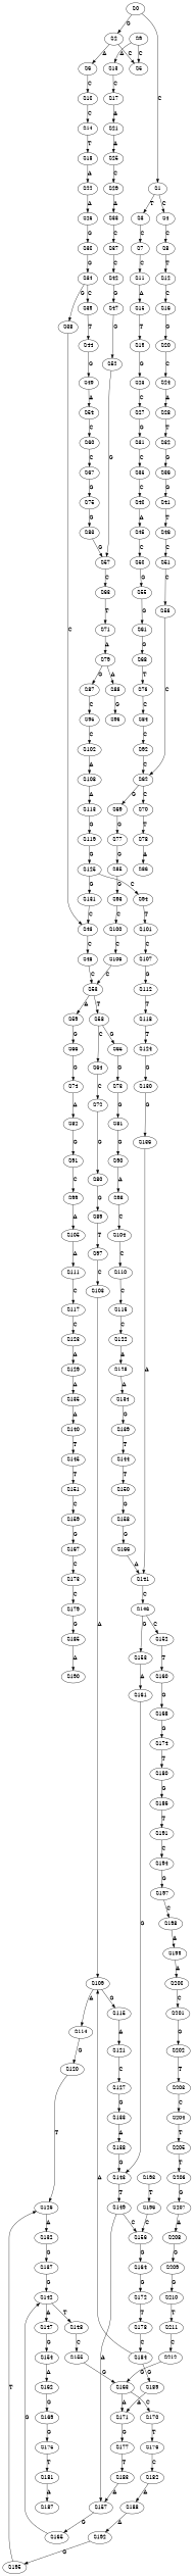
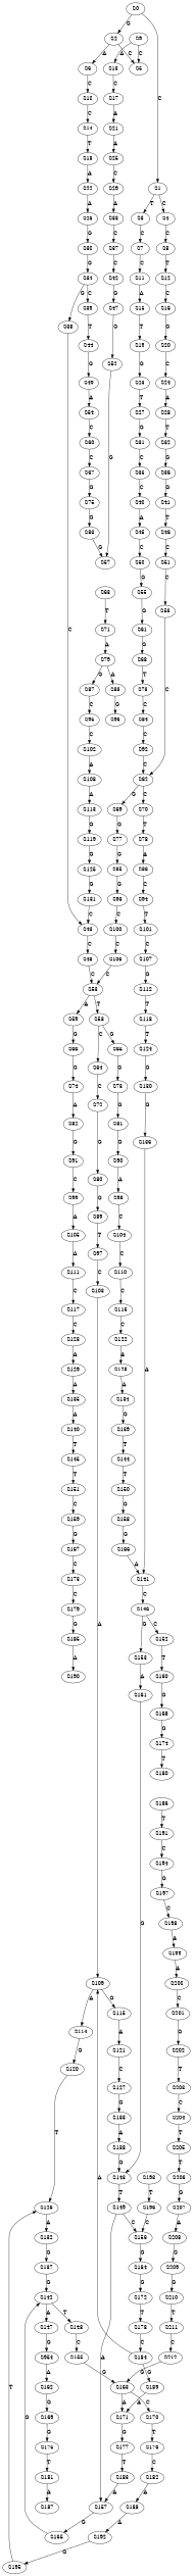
  strict digraph {
    S0
    S1
    S2
    S3
    S4
    S5
    S6
    S7
    S8
    S10
    S11
    S12
    S9
    S13
    S14
    S15
    S16
    S17
    S18
    S19
    S20
    S21
    S22
    S23
    S24
    S25
    S26
    S27
    S28
    S29
    S30
    S31
    S32
    S33
    S34
    S35
    S36
    S37
    S38
    S39
    S40
    S41
    S42
    S43
    S44
    S45
    S46
    S47
    S48
    S49
    S50
    S51
    S52
    S53
    S54
    S55
    S56
    S57
    S58
    S59
    S60
    S61
    S62
    S63
    S64
    S65
    S66
    S67
    S68
    S69
    S70
    S71
    S72
    S73
    S74
    S75
    S76
    S77
    S78
    S79
    S80
    S81
    S82
    S83
    S84
    S85
    S86
    S87
    S88
    S89
    S90
    S91
    S92
    S93
    S94
    S95
    S96
    S97
    S98
    S99
    S100
    S101
    S102
    S103
    S104
    S105
    S106
    S107
    S108
    S109
    S110
    S111
    S112
    S113
    S114
    S115
    S116
    S117
    S118
    S119
    S120
    S121
    S122
    S123
    S124
    S125
    S126
    S127
    S128
    S129
    S130
    S131
    S132
    S133
    S134
    S135
    S136
    S137
    S138
    S139
    S140
    S141
    S142
    S143
    S144
    S145
    S146
    S147
    S148
    S149
    S150
    S151
    S152
    S153
-   S154
+   S154 [label=S954]
    S155
    S156
    S157
    S158
    S159
    S160
    S161
    S162
    S163
    S164
    S165
    S166
    S167
    S168
    S169
    S170
    S171
    S172
    S173
    S174
    S175
    S176
    S177
    S178
    S179
    S180
    S181
    S182
    S183
    S184
    S185
    S186
    S187
    S188
    S189
    S190
    S191
    S192
    S194
    S195
    S193
    S196
    S197
    S198
    S199
    S200
    S201
    S202
    S203
    S204
    S205
    S206
    S207
    S208
    S209
    S210
    S211
    S212
    S0 -> S1 [label=C]
    S0 -> S2 [label=G]
    S1 -> S3 [label=T]
    S1 -> S4 [label=C]
    S2 -> S5 [label=C]
    S2 -> S6 [label=A]
    S3 -> S7 [label=C]
    S4 -> S8 [label=C]
    S6 -> S10 [label=C]
    S7 -> S11 [label=C]
    S8 -> S12 [label=T]
    S10 -> S14 [label=C]
    S11 -> S15 [label=A]
    S12 -> S16 [label=C]
    S9 -> S5 [label=C]
    S9 -> S13 [label=A]
    S13 -> S17 [label=C]
    S14 -> S18 [label=T]
    S15 -> S19 [label=T]
    S16 -> S20 [label=G]
    S17 -> S21 [label=A]
    S18 -> S22 [label=A]
    S19 -> S23 [label=G]
    S20 -> S24 [label=C]
    S21 -> S25 [label=A]
    S22 -> S26 [label=A]
-   S23 -> S27 [label=C]
+   S23 -> S27 [label=T]
    S24 -> S28 [label=A]
    S25 -> S29 [label=C]
    S26 -> S30 [label=G]
    S27 -> S31 [label=G]
    S28 -> S32 [label=T]
    S29 -> S33 [label=A]
    S30 -> S34 [label=G]
    S31 -> S35 [label=C]
    S32 -> S36 [label=G]
    S33 -> S37 [label=C]
    S34 -> S38 [label=G]
    S34 -> S39 [label=C]
    S35 -> S40 [label=C]
    S36 -> S41 [label=G]
    S37 -> S42 [label=C]
    S38 -> S43 [label=C]
    S39 -> S44 [label=T]
    S40 -> S45 [label=A]
    S41 -> S46 [label=T]
    S42 -> S47 [label=G]
    S43 -> S48 [label=C]
    S44 -> S49 [label=G]
    S45 -> S50 [label=C]
    S46 -> S51 [label=C]
    S47 -> S52 [label=G]
    S48 -> S53 [label=C]
    S49 -> S54 [label=A]
    S50 -> S55 [label=G]
    S51 -> S56 [label=C]
    S52 -> S57 [label=G]
    S53 -> S58 [label=T]
    S53 -> S59 [label=A]
    S54 -> S60 [label=C]
    S55 -> S61 [label=G]
    S56 -> S62 [label=C]
-   S57 -> S63 [label=C]
    S58 -> S64 [label=C]
    S58 -> S65 [label=G]
    S59 -> S66 [label=G]
    S60 -> S67 [label=C]
    S61 -> S68 [label=G]
    S62 -> S69 [label=G]
    S62 -> S70 [label=C]
    S63 -> S71 [label=T]
    S64 -> S72 [label=C]
    S65 -> S73 [label=G]
    S66 -> S74 [label=G]
    S67 -> S75 [label=G]
    S68 -> S76 [label=T]
    S69 -> S77 [label=G]
    S70 -> S78 [label=T]
    S71 -> S79 [label=A]
    S72 -> S80 [label=G]
    S73 -> S81 [label=G]
    S74 -> S82 [label=A]
    S75 -> S83 [label=G]
    S76 -> S84 [label=C]
    S77 -> S85 [label=G]
    S78 -> S86 [label=A]
    S79 -> S87 [label=G]
    S79 -> S88 [label=A]
    S80 -> S89 [label=G]
    S81 -> S90 [label=G]
    S82 -> S91 [label=G]
    S83 -> S57 [label=G]
    S84 -> S92 [label=C]
    S85 -> S93 [label=G]
-   S125 -> S94 [label=C]
+   S86 -> S94 [label=C]
    S87 -> S95 [label=C]
    S88 -> S96 [label=G]
    S89 -> S97 [label=T]
    S90 -> S98 [label=A]
    S91 -> S99 [label=C]
    S92 -> S62 [label=C]
    S93 -> S100 [label=C]
    S94 -> S101 [label=T]
    S95 -> S102 [label=C]
    S97 -> S103 [label=C]
    S98 -> S104 [label=C]
    S99 -> S105 [label=A]
    S100 -> S106 [label=C]
    S101 -> S107 [label=C]
    S102 -> S108 [label=A]
    S103 -> S109 [label=A]
    S104 -> S110 [label=C]
    S105 -> S111 [label=A]
    S106 -> S53 [label=C]
    S107 -> S112 [label=G]
    S108 -> S113 [label=A]
    S109 -> S114 [label=A]
    S109 -> S115 [label=G]
    S110 -> S116 [label=C]
    S111 -> S117 [label=C]
    S112 -> S118 [label=T]
    S113 -> S119 [label=G]
    S114 -> S120 [label=G]
    S115 -> S121 [label=A]
    S116 -> S122 [label=C]
    S117 -> S123 [label=C]
    S118 -> S124 [label=T]
    S119 -> S125 [label=G]
    S120 -> S126 [label=T]
    S121 -> S127 [label=C]
    S122 -> S128 [label=A]
    S123 -> S129 [label=A]
    S124 -> S130 [label=G]
    S125 -> S131 [label=G]
    S126 -> S132 [label=A]
    S127 -> S133 [label=G]
    S128 -> S134 [label=A]
    S129 -> S135 [label=A]
    S130 -> S136 [label=G]
    S131 -> S43 [label=C]
    S132 -> S137 [label=G]
    S133 -> S138 [label=A]
    S134 -> S139 [label=G]
    S135 -> S140 [label=A]
    S136 -> S141 [label=A]
    S137 -> S142 [label=G]
    S138 -> S143 [label=G]
    S139 -> S144 [label=T]
    S140 -> S145 [label=T]
    S141 -> S146 [label=C]
    S142 -> S147 [label=A]
    S142 -> S148 [label=T]
    S143 -> S149 [label=T]
    S144 -> S150 [label=T]
    S145 -> S151 [label=T]
    S146 -> S152 [label=C]
    S146 -> S153 [label=G]
    S147 -> S154 [label=G]
    S148 -> S155 [label=C]
    S149 -> S156 [label=C]
    S149 -> S157 [label=A]
    S150 -> S158 [label=G]
    S151 -> S159 [label=C]
    S152 -> S160 [label=T]
    S153 -> S161 [label=A]
    S154 -> S162 [label=A]
    S155 -> S163 [label=G]
    S156 -> S164 [label=G]
    S157 -> S165 [label=G]
    S158 -> S166 [label=G]
    S159 -> S167 [label=G]
    S160 -> S168 [label=G]
    S161 -> S143 [label=G]
    S162 -> S169 [label=G]
    S163 -> S170 [label=C]
    S163 -> S171 [label=A]
    S164 -> S172 [label=G]
    S165 -> S142 [label=G]
    S166 -> S141 [label=A]
    S167 -> S173 [label=C]
    S168 -> S174 [label=G]
    S169 -> S175 [label=G]
    S170 -> S176 [label=T]
    S171 -> S177 [label=G]
    S172 -> S178 [label=T]
    S173 -> S179 [label=C]
    S174 -> S180 [label=T]
    S175 -> S181 [label=T]
    S176 -> S182 [label=C]
    S177 -> S183 [label=T]
    S178 -> S184 [label=C]
    S179 -> S185 [label=G]
-   S180 -> S186 [label=G]
    S181 -> S187 [label=A]
    S182 -> S188 [label=A]
    S183 -> S157 [label=A]
    S184 -> S109 [label=A]
    S184 -> S189 [label=G]
    S185 -> S190 [label=A]
    S186 -> S191 [label=T]
    S188 -> S192 [label=A]
    S189 -> S171 [label=A]
    S191 -> S194 [label=C]
    S192 -> S195 [label=G]
    S194 -> S197 [label=G]
    S195 -> S126 [label=T]
    S193 -> S196 [label=T]
    S196 -> S156 [label=C]
    S197 -> S198 [label=C]
    S198 -> S199 [label=A]
    S199 -> S200 [label=A]
    S200 -> S201 [label=C]
    S201 -> S202 [label=G]
    S202 -> S203 [label=T]
    S203 -> S204 [label=C]
    S204 -> S205 [label=T]
    S205 -> S206 [label=T]
    S206 -> S207 [label=G]
    S207 -> S208 [label=A]
    S208 -> S209 [label=G]
    S209 -> S210 [label=G]
    S210 -> S211 [label=T]
    S211 -> S212 [label=C]
    S212 -> S163 [label=G]
  }
